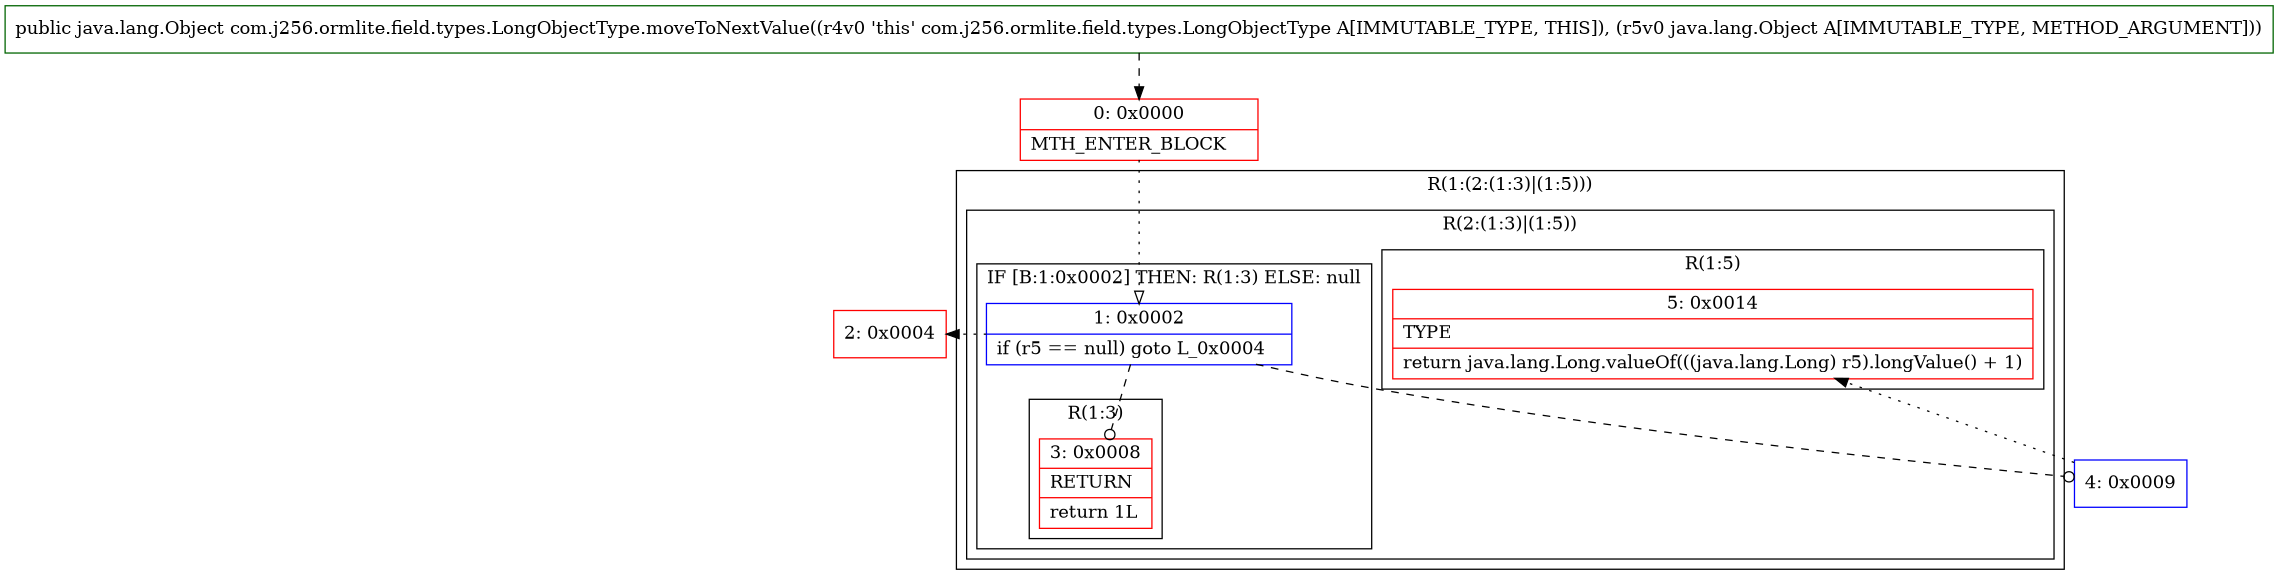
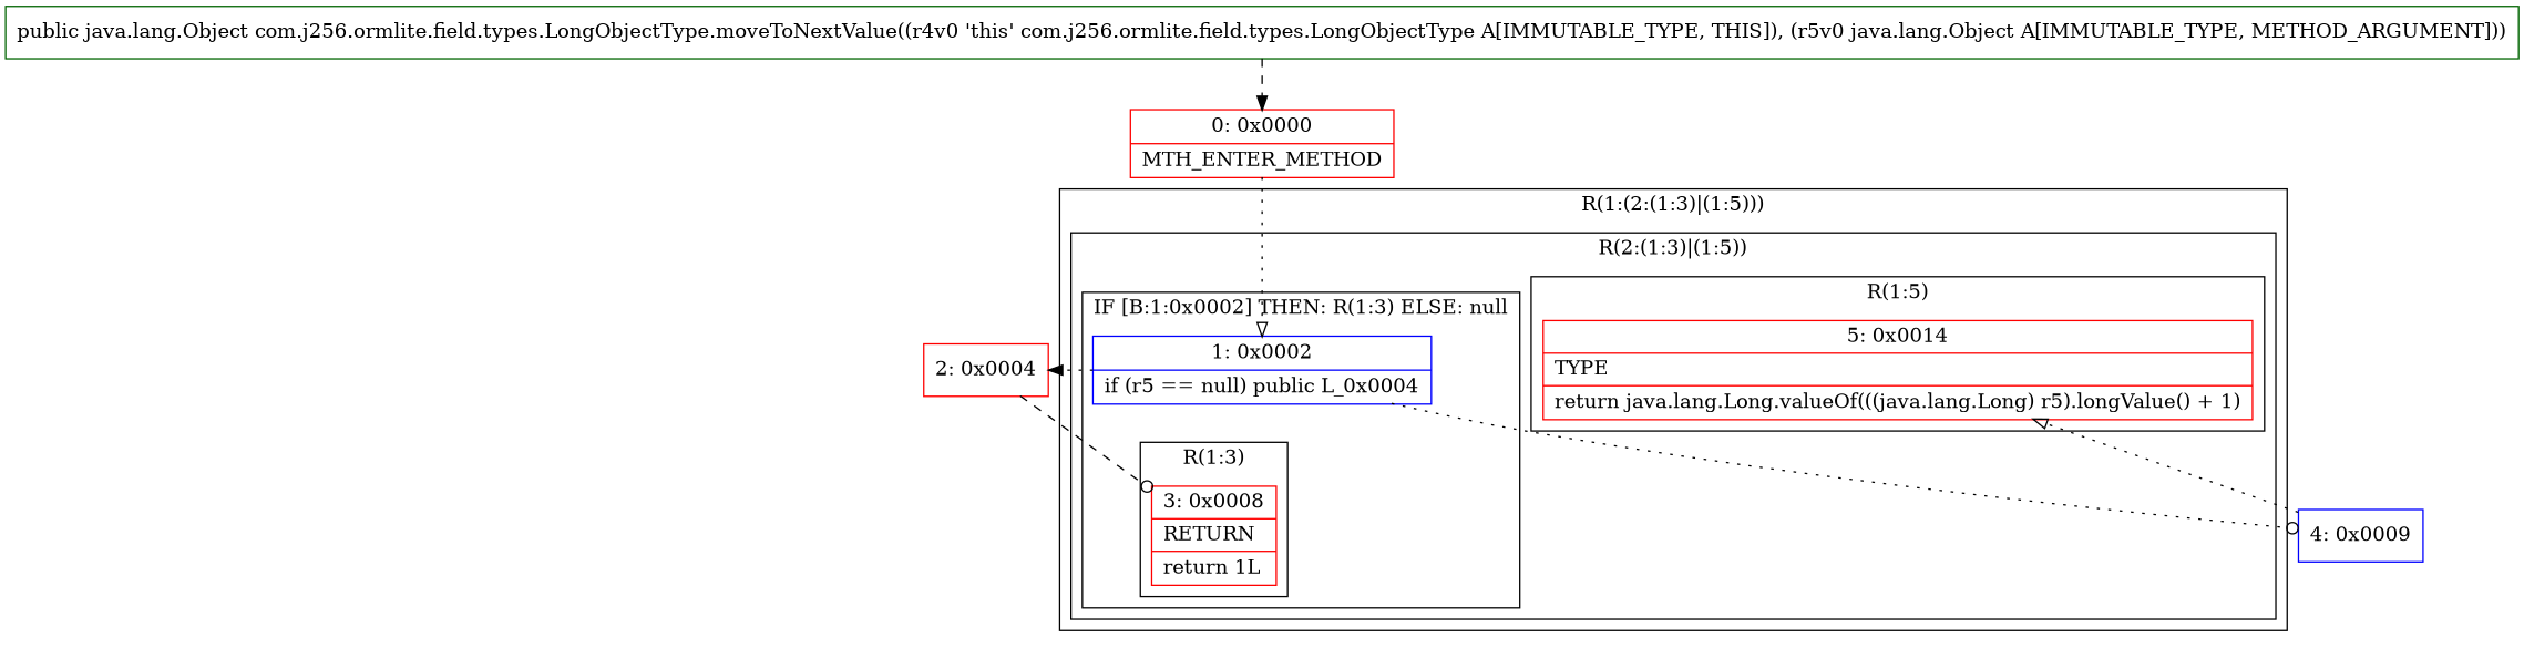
  digraph {
    node [color=red shape=record]
    edge [arrowhead=normal style=dotted]
    n1 [label="{3\:\ 0x0008|RETURN\l|return 1L\l}"]
-   n2 [color=blue label="{1\:\ 0x0002|if (r5 == null) goto L_0x0004\l}"]
+   n2 [color=blue label="{1\:\ 0x0002|if (r5 == null) public L_0x0004\l}"]
    n3 [label="{5\:\ 0x0014|TYPE\l|return java.lang.Long.valueOf(((java.lang.Long) r5).longValue() + 1)\l}"]
    n4 [label="{2\:\ 0x0004}"]
    n5 [color=blue label="{4\:\ 0x0009}"]
-   n6 [label="{0\:\ 0x0000|MTH_ENTER_BLOCK\l}"]
+   n6 [label="{0\:\ 0x0000|MTH_ENTER_METHOD\l}"]
    n7 [color=darkgreen label="{public java.lang.Object com.j256.ormlite.field.types.LongObjectType.moveToNextValue((r4v0 'this' com.j256.ormlite.field.types.LongObjectType A[IMMUTABLE_TYPE, THIS]), (r5v0 java.lang.Object A[IMMUTABLE_TYPE, METHOD_ARGUMENT])) }"]
    subgraph cluster_1 {
      label="R(1:(2:(1:3)|(1:5)))"
      subgraph cluster_2 {
        label="R(2:(1:3)|(1:5))"
        subgraph cluster_3 {
          label="IF [B:1:0x0002] THEN: R(1:3) ELSE: null"
          n2
          subgraph cluster_4 {
            label="R(1:3)"
            n1
          }
        }
        subgraph cluster_5 {
          label="R(1:5)"
          n3
        }
      }
    }
    n2 -> n4
-   n2 -> n5 [arrowhead=odot style=dashed]
-   n2 -> n1 [arrowhead=odot style=dashed]
-   n5 -> n3
+   n2 -> n5 [arrowhead=odot]
+   n4 -> n1 [arrowhead=odot style=dashed]
+   n5 -> n3 [arrowhead=onormal]
    n6 -> n2 [arrowhead=onormal]
    n7 -> n6 [style=dashed]
  }
